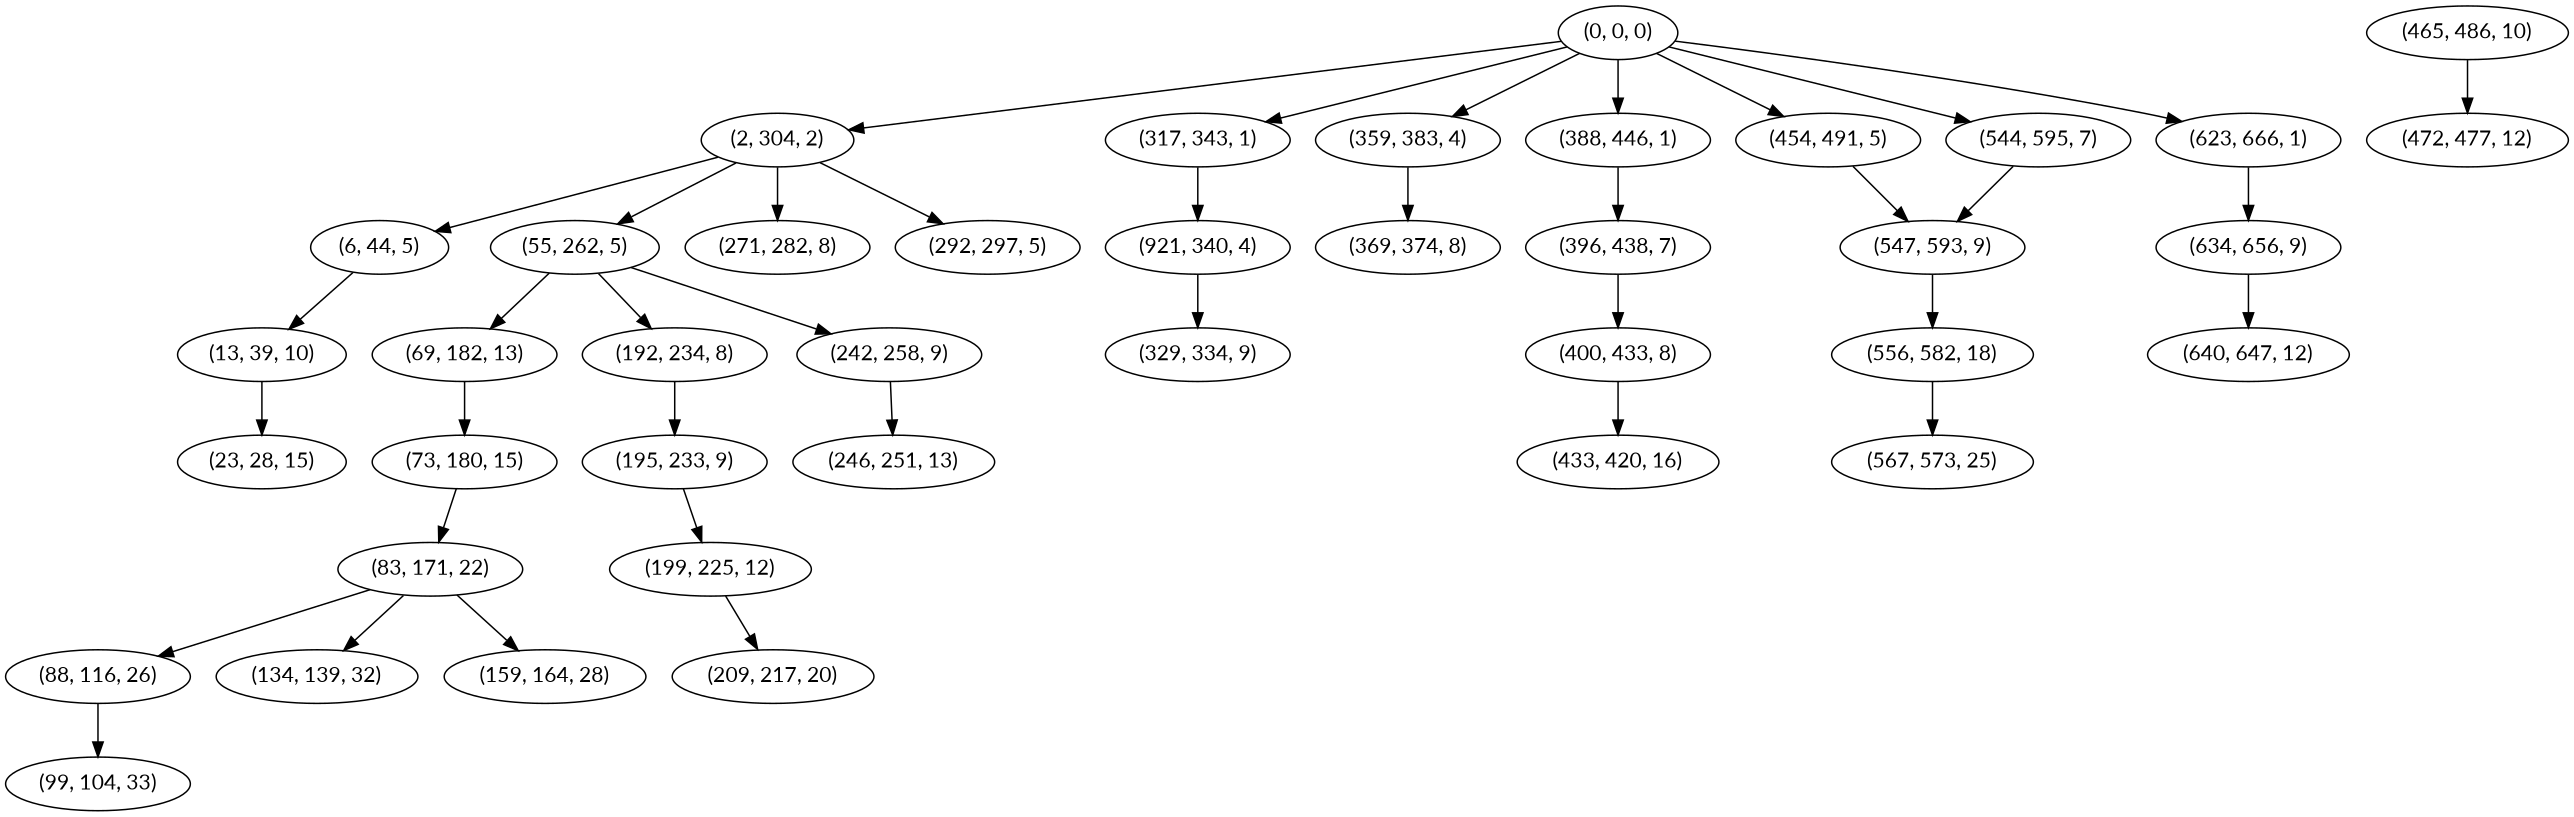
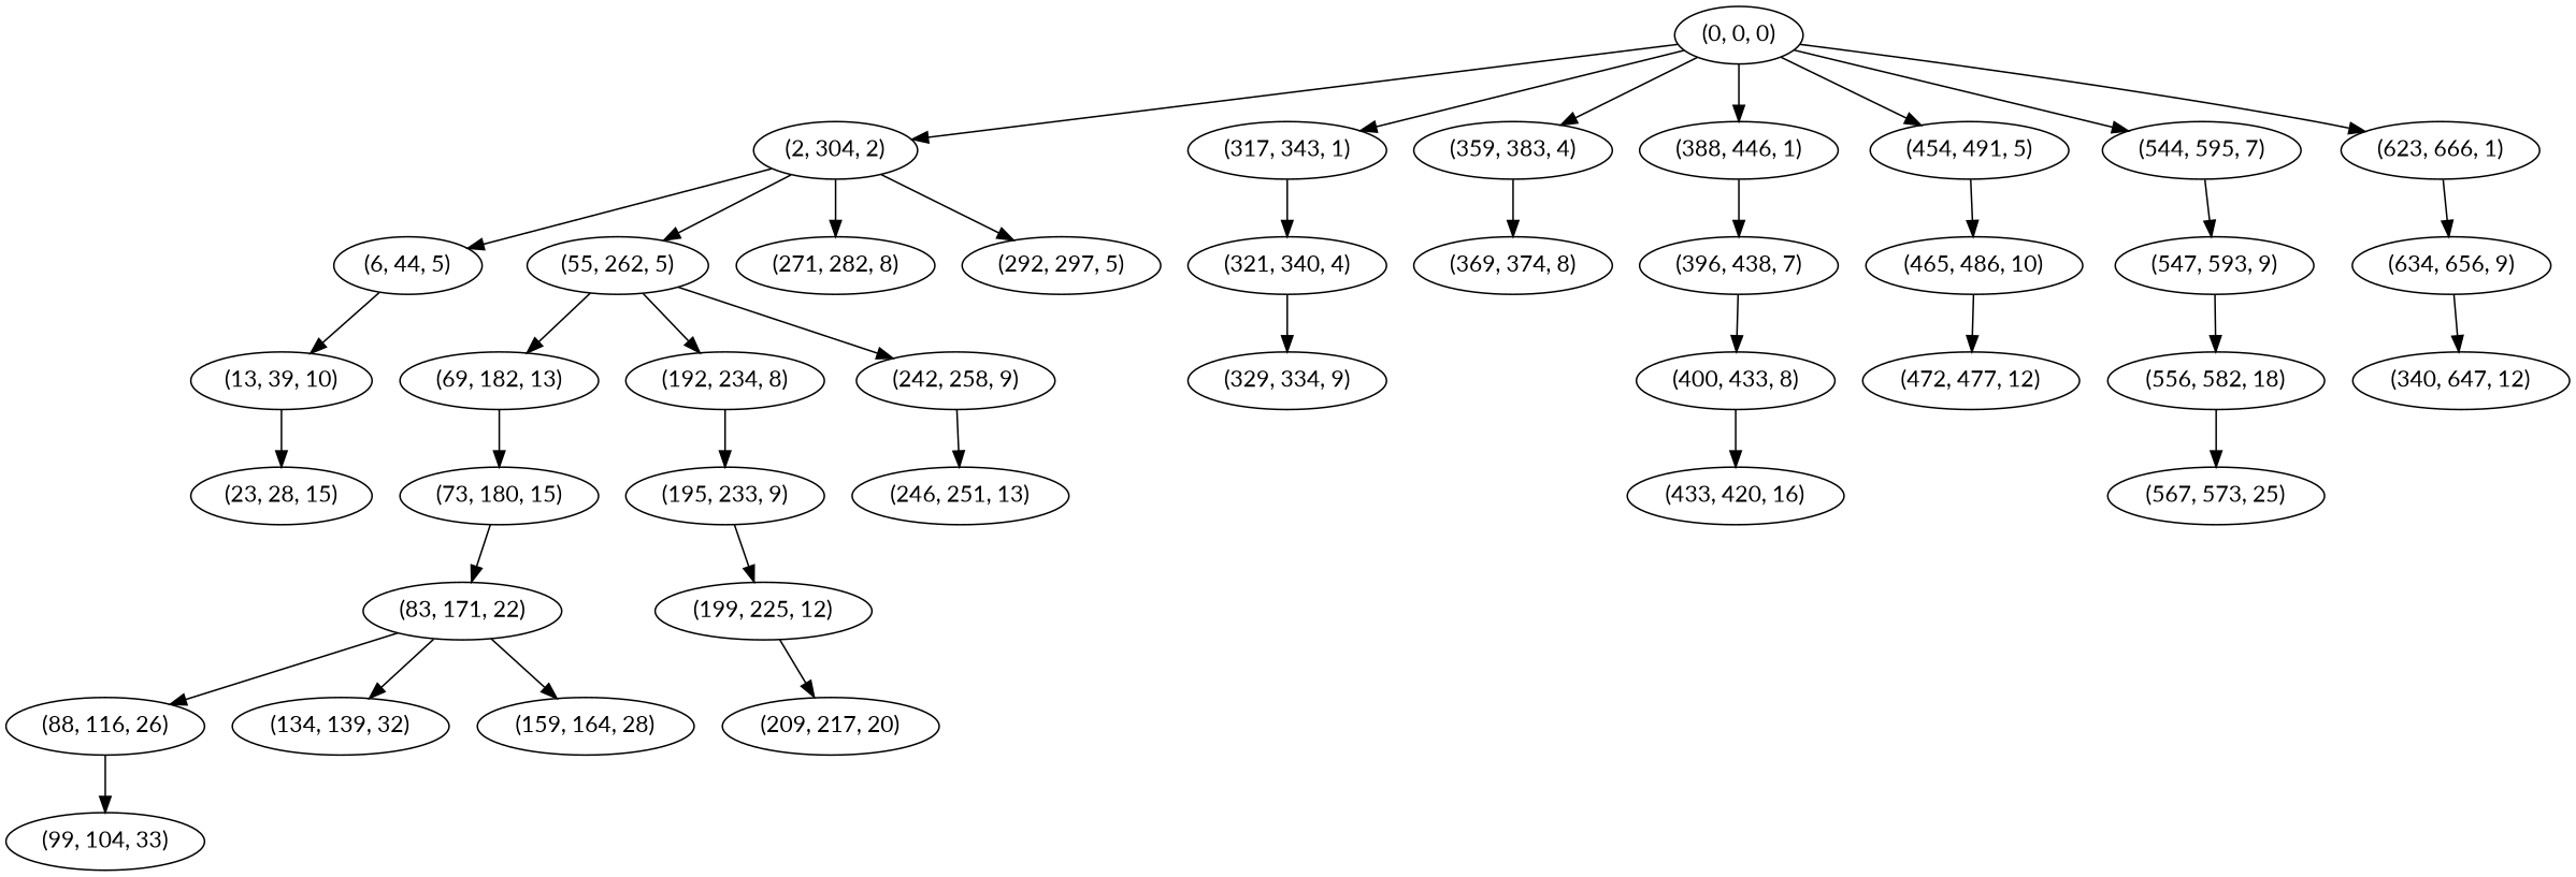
  digraph {
    fontname=Lato
    node [fontname=Lato]
    edge [fontname=Lato]
    "(0, 0, 0)"
    "(2, 304, 2)"
    "(317, 343, 1)"
    "(359, 383, 4)"
    "(388, 446, 1)"
    "(454, 491, 5)"
    "(544, 595, 7)"
    "(623, 666, 1)"
    "(6, 44, 5)"
    "(55, 262, 5)"
    "(271, 282, 8)"
    n12 [label="(292, 297, 5)"]
-   "(321, 340, 4)" [label="(921, 340, 4)"]
+   "(321, 340, 4)"
    "(369, 374, 8)"
    "(396, 438, 7)"
    "(465, 486, 10)"
    "(547, 593, 9)"
    "(634, 656, 9)"
    "(13, 39, 10)"
    "(69, 182, 13)"
    "(192, 234, 8)"
    "(242, 258, 9)"
    "(23, 28, 15)"
    "(73, 180, 15)"
    "(195, 233, 9)"
    "(246, 251, 13)"
    "(83, 171, 22)"
    "(88, 116, 26)"
    "(134, 139, 32)"
    "(159, 164, 28)"
    "(99, 104, 33)"
    "(199, 225, 12)"
    "(209, 217, 20)"
    "(329, 334, 9)"
    "(400, 433, 8)"
    n36 [label="(433, 420, 16)"]
    "(472, 477, 12)"
    "(556, 582, 18)"
    "(567, 573, 25)"
-   "(640, 647, 12)"
+   "(640, 647, 12)" [label="(340, 647, 12)"]
    "(0, 0, 0)" -> "(2, 304, 2)"
    "(0, 0, 0)" -> "(317, 343, 1)"
    "(0, 0, 0)" -> "(359, 383, 4)"
    "(0, 0, 0)" -> "(388, 446, 1)"
    "(0, 0, 0)" -> "(454, 491, 5)"
    "(0, 0, 0)" -> "(544, 595, 7)"
    "(0, 0, 0)" -> "(623, 666, 1)"
    "(2, 304, 2)" -> "(6, 44, 5)"
    "(2, 304, 2)" -> "(55, 262, 5)"
    "(2, 304, 2)" -> "(271, 282, 8)"
    "(2, 304, 2)" -> n12
    "(317, 343, 1)" -> "(321, 340, 4)"
    "(359, 383, 4)" -> "(369, 374, 8)"
    "(388, 446, 1)" -> "(396, 438, 7)"
-   "(454, 491, 5)" -> "(547, 593, 9)"
+   "(454, 491, 5)" -> "(465, 486, 10)"
    "(544, 595, 7)" -> "(547, 593, 9)"
    "(623, 666, 1)" -> "(634, 656, 9)"
    "(6, 44, 5)" -> "(13, 39, 10)"
    "(55, 262, 5)" -> "(69, 182, 13)"
    "(55, 262, 5)" -> "(192, 234, 8)"
    "(55, 262, 5)" -> "(242, 258, 9)"
    "(321, 340, 4)" -> "(329, 334, 9)"
    "(396, 438, 7)" -> "(400, 433, 8)"
    "(465, 486, 10)" -> "(472, 477, 12)"
    "(547, 593, 9)" -> "(556, 582, 18)"
    "(634, 656, 9)" -> "(640, 647, 12)"
    "(13, 39, 10)" -> "(23, 28, 15)"
    "(69, 182, 13)" -> "(73, 180, 15)"
    "(192, 234, 8)" -> "(195, 233, 9)"
    "(242, 258, 9)" -> "(246, 251, 13)"
    "(73, 180, 15)" -> "(83, 171, 22)"
    "(195, 233, 9)" -> "(199, 225, 12)"
    "(83, 171, 22)" -> "(88, 116, 26)"
    "(83, 171, 22)" -> "(134, 139, 32)"
    "(83, 171, 22)" -> "(159, 164, 28)"
    "(88, 116, 26)" -> "(99, 104, 33)"
    "(199, 225, 12)" -> "(209, 217, 20)"
    "(400, 433, 8)" -> n36
    "(556, 582, 18)" -> "(567, 573, 25)"
  }
